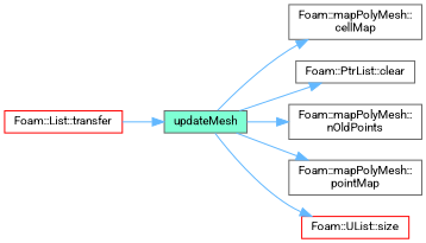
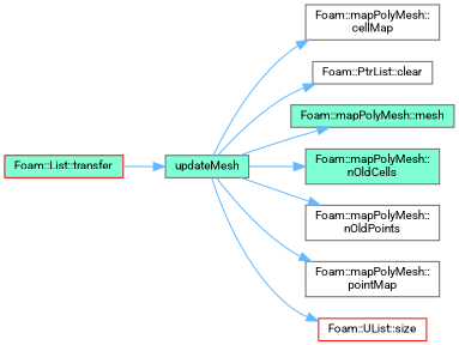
  digraph {
    fontname=Roboto
    rankdir=LR
    node [color=grey40 fillcolor=white fontname=Roboto fontsize=10 shape=box style=filled]
    edge [color=steelblue1 fontname=Roboto fontsize=10 labelfontname=Helvetica labelfontsize=10 style=solid]
    n1 [color=gray40 fillcolor=aquamarine fontcolor=black height=0.2 label=updateMesh width=0.4]
    n2 [height=0.2 label="Foam::mapPolyMesh::\lcellMap" width=0.4]
    n3 [height=0.2 label="Foam::PtrList::clear" width=0.4]
+   n4 [fillcolor=aquamarine height=0.2 label="Foam::mapPolyMesh::mesh" width=0.4]
+   n5 [fillcolor=aquamarine height=0.2 label="Foam::mapPolyMesh::\lnOldCells" width=0.4]
    n6 [height=0.2 label="Foam::mapPolyMesh::\lnOldPoints" width=0.4]
    n7 [height=0.2 label="Foam::mapPolyMesh::\lpointMap" width=0.4]
    n8 [color=red height=0.2 label="Foam::UList::size" width=0.4]
-   n9 [color=red height=0.2 label="Foam::List::transfer" width=0.4]
+   n9 [color=red fillcolor=aquamarine height=0.2 label="Foam::List::transfer" width=0.4]
    n1 -> n2
    n1 -> n3
+   n1 -> n4
+   n1 -> n5
    n1 -> n6
    n1 -> n7
    n1 -> n8
    n9 -> n1
  }
